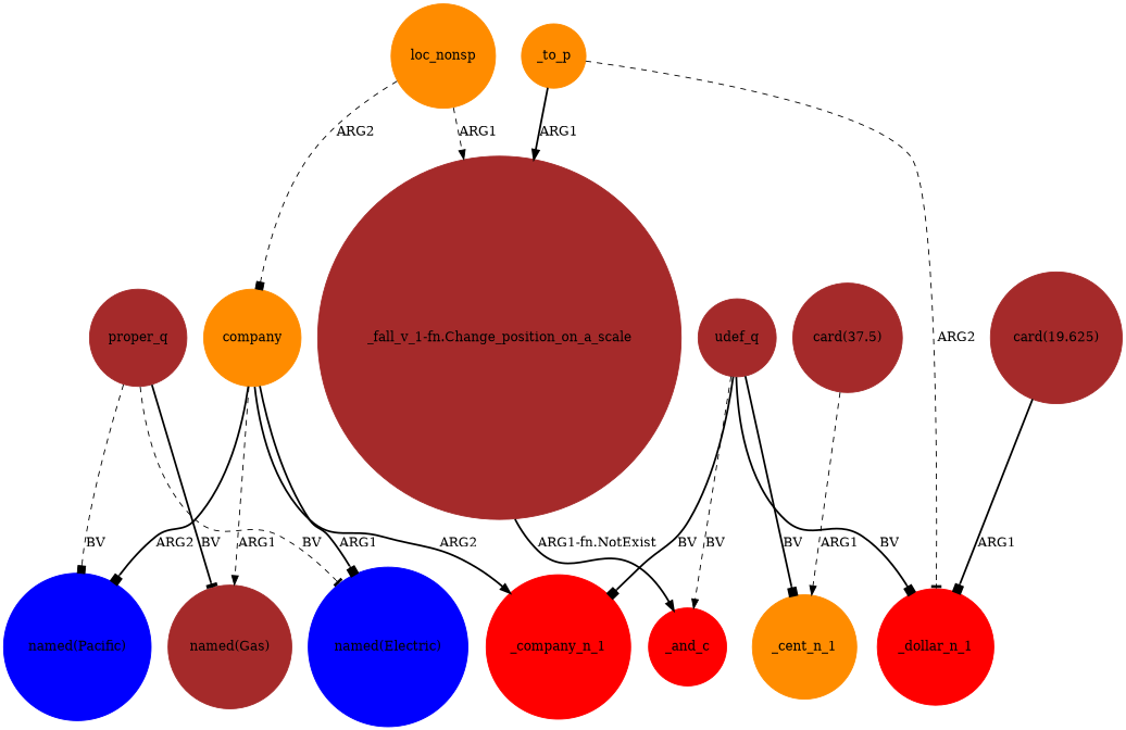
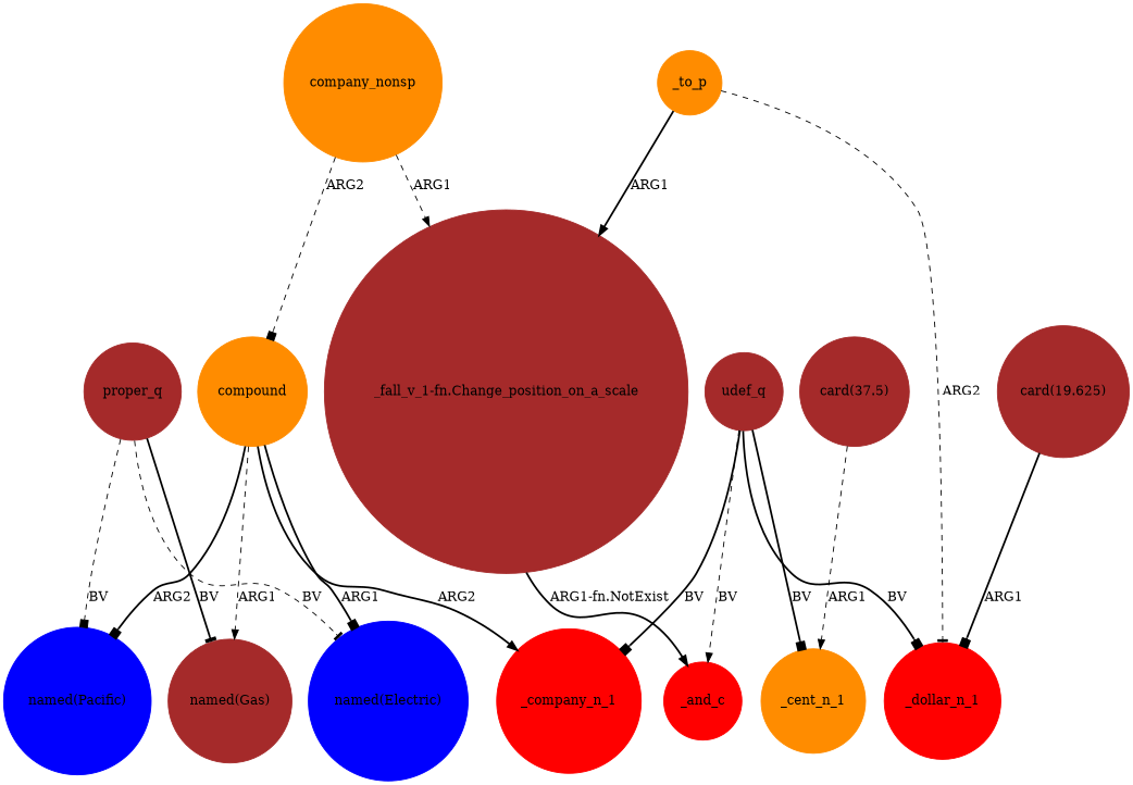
  digraph {
    node [color=brown shape=circle style=filled]
    edge [arrowhead=box style=bold]
-   compound [color=darkorange label=company]
+   compound [color=darkorange]
    "named(Pacific)" [color=blue]
    "named(Electric)" [color=blue]
    "named(Gas)"
    _company_n_1 [color=red]
-   loc_nonsp [color=darkorange]
+   loc_nonsp [color=darkorange label=company_nonsp]
    "_fall_v_1-fn.Change_position_on_a_scale"
    _cent_n_1 [color=darkorange]
    _and_c [color=red]
    _to_p [color=darkorange]
    _dollar_n_1 [color=red]
    "card(19.625)"
    proper_q
    udef_q
    "card(37.5)"
    compound -> "named(Pacific)" [label=ARG2]
    compound -> "named(Electric)" [label=ARG1]
    compound -> "named(Gas)" [arrowhead=normal label=ARG1 style=dashed]
    compound -> _company_n_1 [arrowhead=normal label=ARG2]
    loc_nonsp -> compound [label=ARG2 style=dashed]
    loc_nonsp -> "_fall_v_1-fn.Change_position_on_a_scale" [arrowhead=normal label=ARG1 style=dashed]
    "_fall_v_1-fn.Change_position_on_a_scale" -> _and_c [arrowhead=normal label="ARG1-fn.NotExist"]
    _to_p -> "_fall_v_1-fn.Change_position_on_a_scale" [arrowhead=normal label=ARG1]
    _to_p -> _dollar_n_1 [arrowhead=tee label=ARG2 style=dashed]
    "card(19.625)" -> _dollar_n_1 [label=ARG1]
    proper_q -> "named(Pacific)" [label=BV style=dashed]
    proper_q -> "named(Electric)" [arrowhead=tee label=BV style=dashed]
    proper_q -> "named(Gas)" [arrowhead=tee label=BV]
    udef_q -> _company_n_1 [label=BV]
    udef_q -> _cent_n_1 [label=BV]
    udef_q -> _and_c [arrowhead=normal label=BV style=dashed]
    udef_q -> _dollar_n_1 [label=BV]
    "card(37.5)" -> _cent_n_1 [arrowhead=normal label=ARG1 style=dashed]
  }
